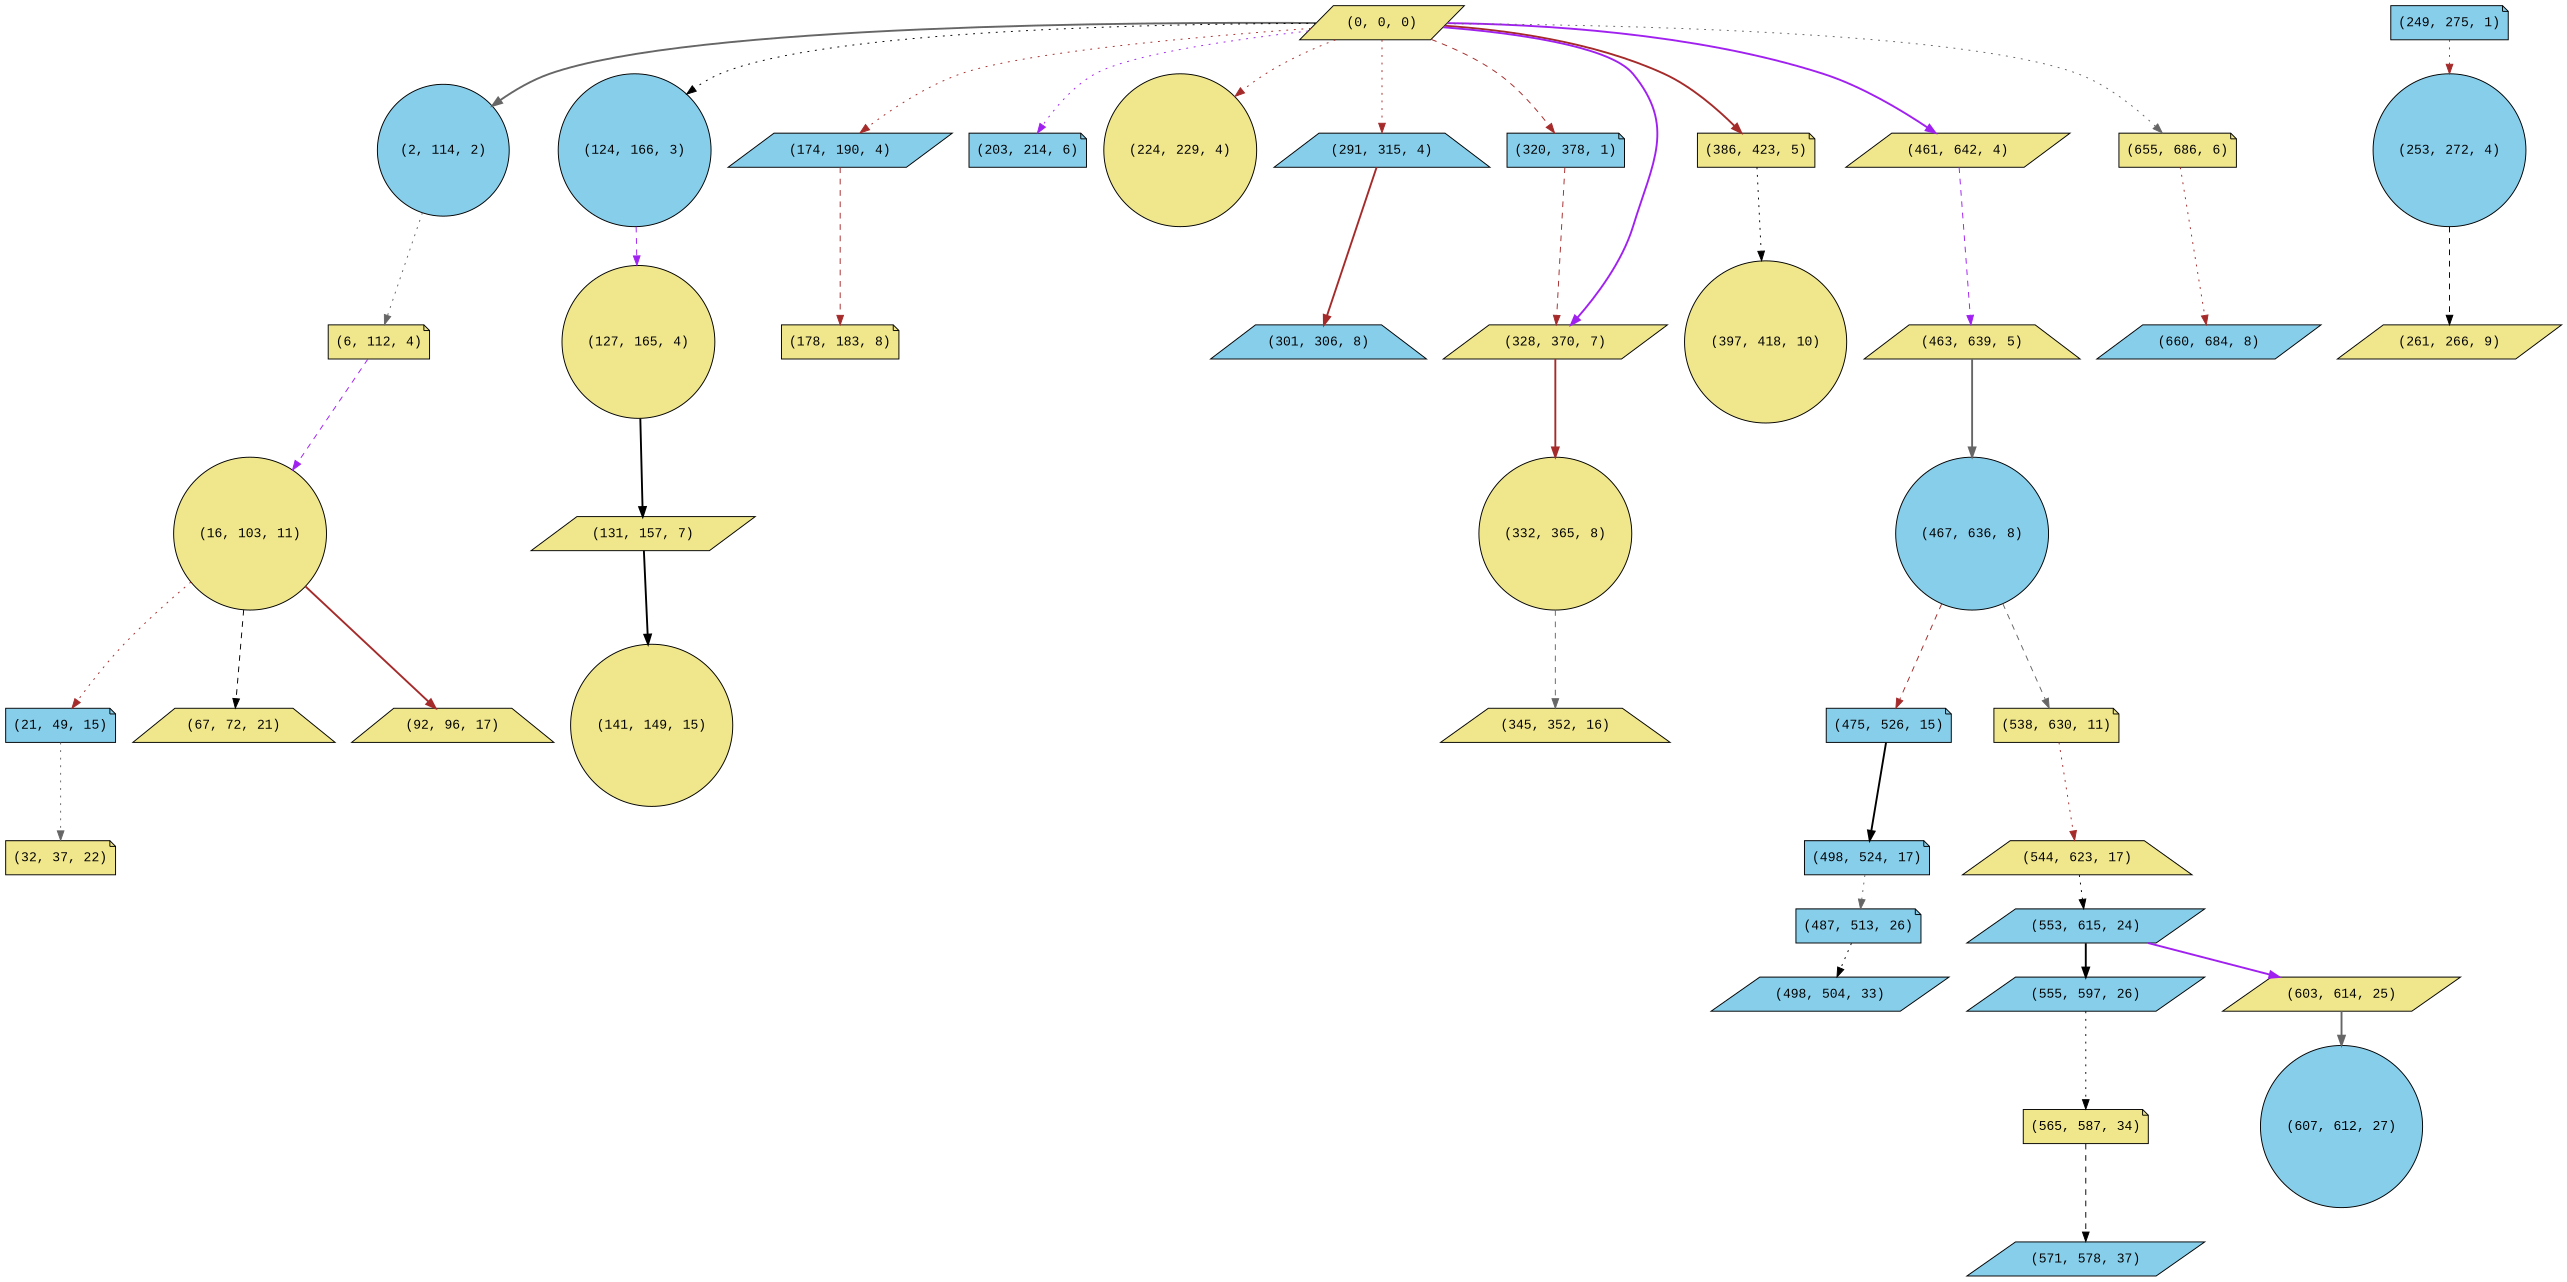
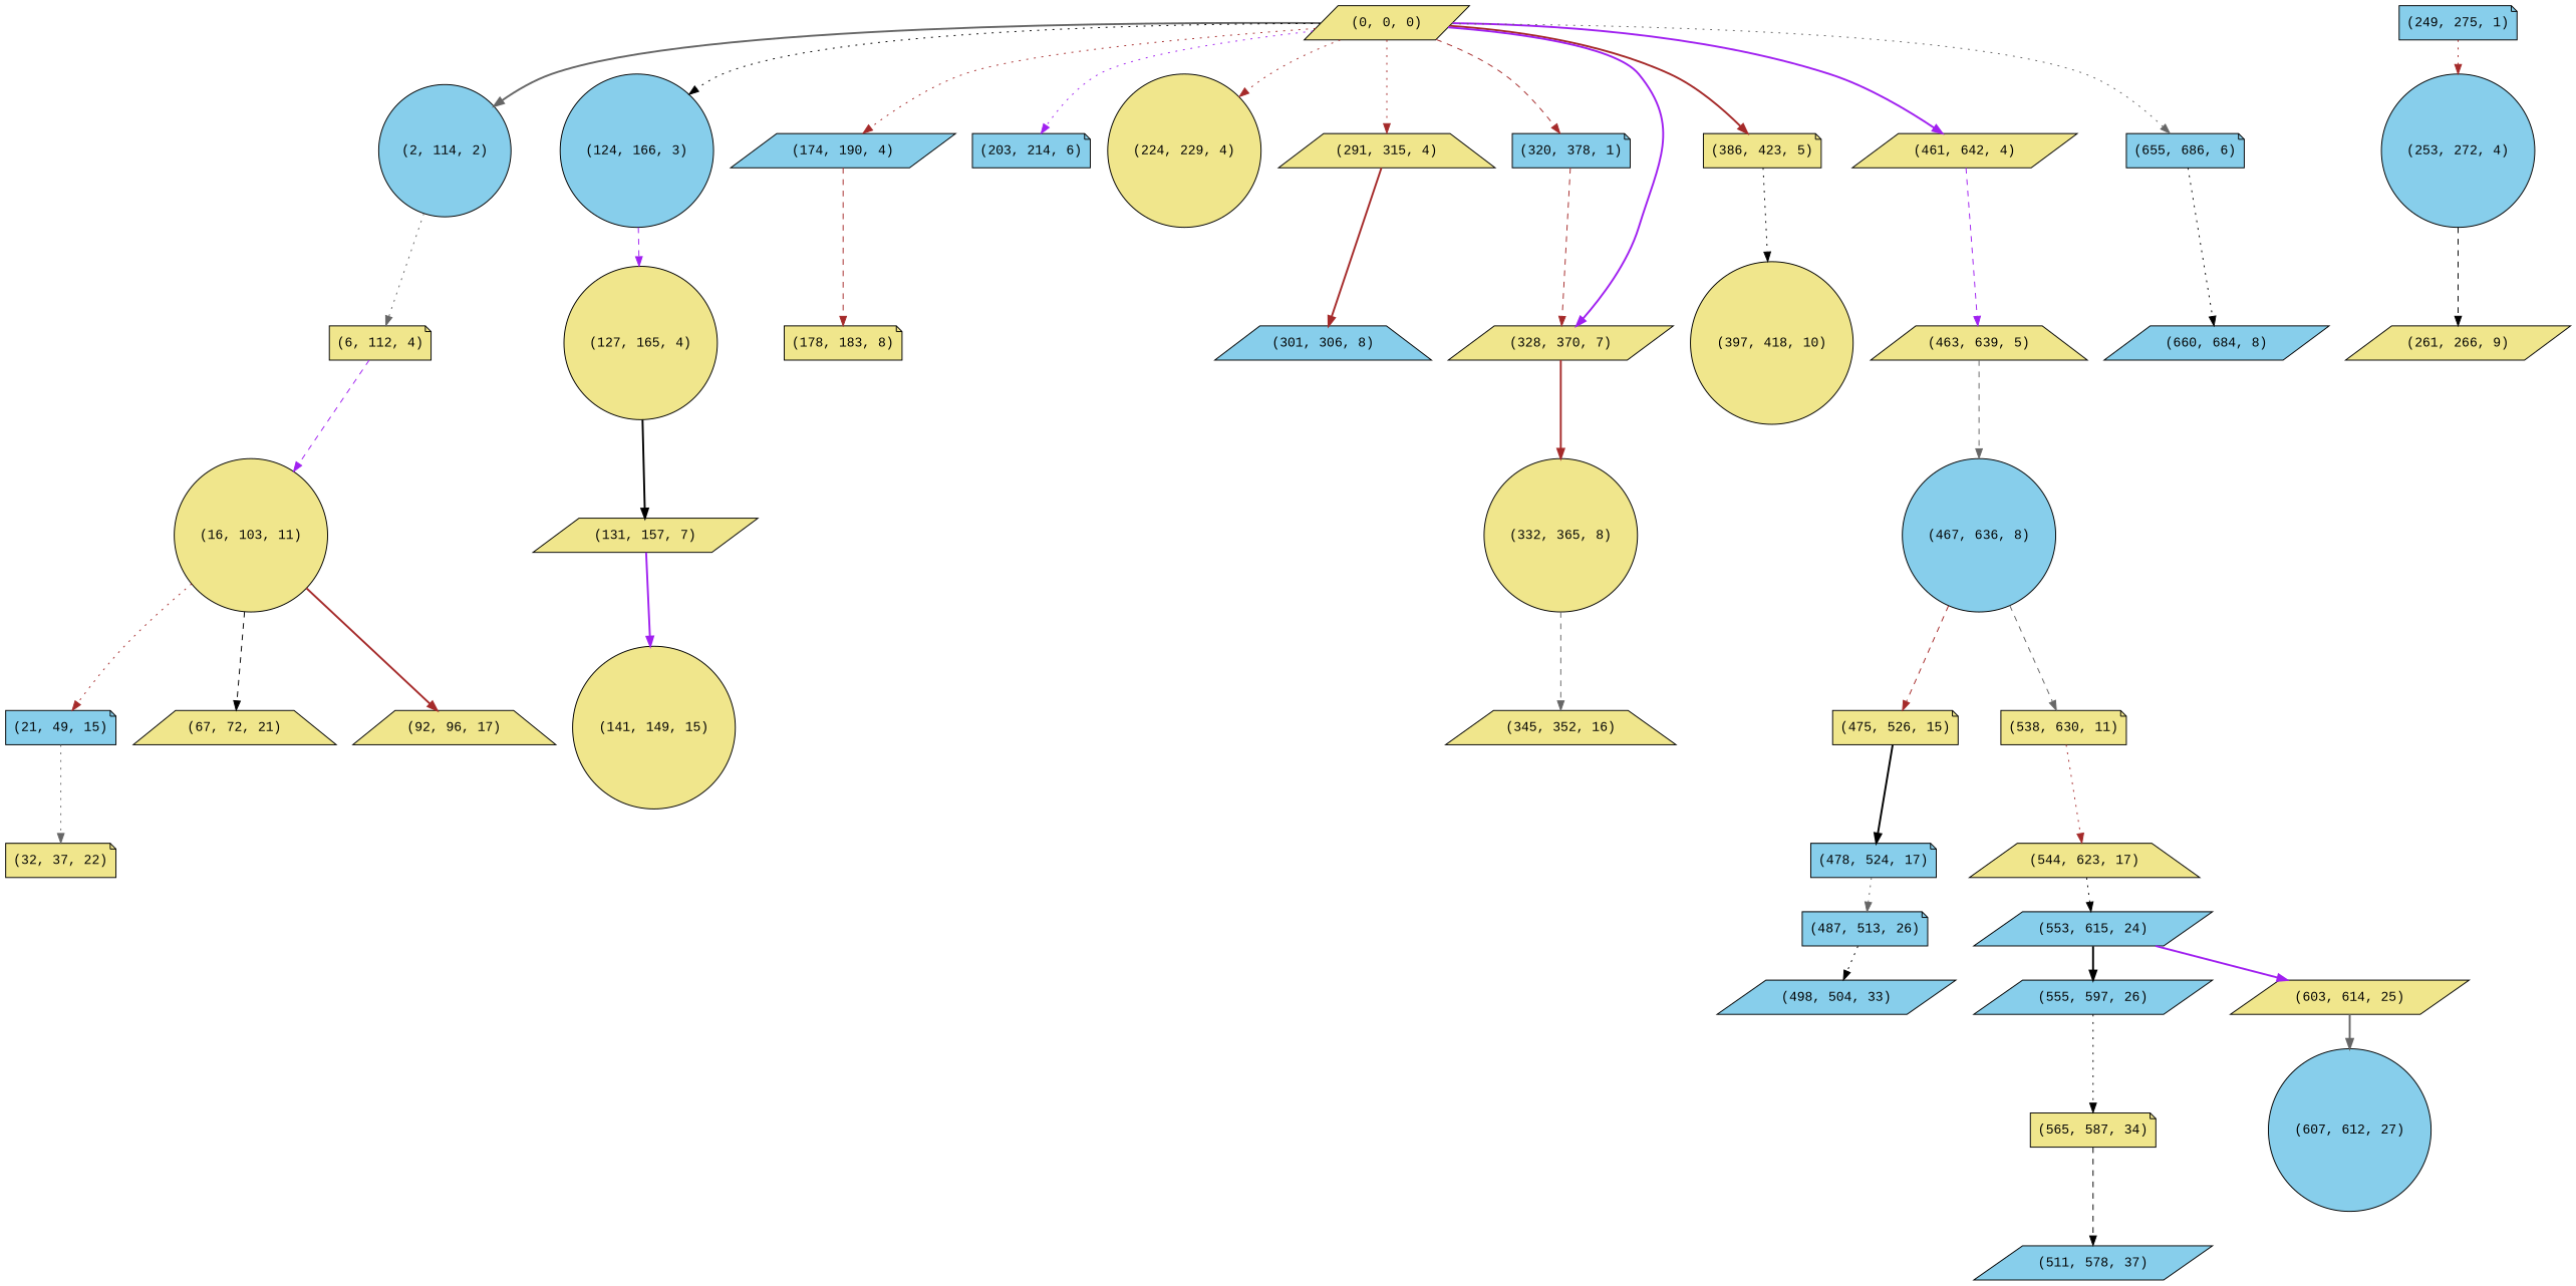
  digraph {
    fontname="Liberation Mono"
    node [fillcolor=khaki fontname="Liberation Mono" shape=note style=filled]
    edge [color=brown fontname="Liberation Mono" style=dotted]
    "(0, 0, 0)" [shape=parallelogram]
    "(2, 114, 2)" [fillcolor=skyblue shape=circle]
    "(124, 166, 3)" [fillcolor=skyblue shape=circle]
    "(174, 190, 4)" [fillcolor=skyblue shape=parallelogram]
    "(203, 214, 6)" [fillcolor=skyblue]
    "(224, 229, 4)" [shape=circle]
-   "(291, 315, 4)" [fillcolor=skyblue shape=trapezium]
+   "(291, 315, 4)" [shape=trapezium]
    "(320, 378, 1)" [fillcolor=skyblue]
    "(386, 423, 5)"
    "(461, 642, 4)" [shape=parallelogram]
-   "(655, 686, 6)"
+   "(655, 686, 6)" [fillcolor=skyblue]
    "(328, 370, 7)" [shape=parallelogram]
    "(6, 112, 4)"
    "(127, 165, 4)" [shape=circle]
    "(178, 183, 8)"
    "(249, 275, 1)" [fillcolor=skyblue]
    "(253, 272, 4)" [fillcolor=skyblue shape=circle]
    "(301, 306, 8)" [fillcolor=skyblue shape=trapezium]
    "(397, 418, 10)" [shape=circle]
    "(463, 639, 5)" [shape=trapezium]
    "(660, 684, 8)" [fillcolor=skyblue shape=parallelogram]
    "(16, 103, 11)" [shape=circle]
    "(21, 49, 15)" [fillcolor=skyblue]
    "(67, 72, 21)" [shape=trapezium]
    "(92, 96, 17)" [shape=trapezium]
    "(32, 37, 22)"
    "(131, 157, 7)" [shape=parallelogram]
    "(141, 149, 15)" [shape=circle]
    "(261, 266, 9)" [shape=parallelogram]
    "(332, 365, 8)" [shape=circle]
    "(345, 352, 16)" [shape=trapezium]
    "(467, 636, 8)" [fillcolor=skyblue shape=circle]
-   "(475, 526, 15)" [fillcolor=skyblue]
+   "(475, 526, 15)"
    "(538, 630, 11)"
-   "(478, 524, 17)" [fillcolor=skyblue label="(498, 524, 17)"]
+   "(478, 524, 17)" [fillcolor=skyblue]
    "(544, 623, 17)" [shape=trapezium]
    "(487, 513, 26)" [fillcolor=skyblue]
    "(498, 504, 33)" [fillcolor=skyblue shape=parallelogram]
    "(553, 615, 24)" [fillcolor=skyblue shape=parallelogram]
    "(555, 597, 26)" [fillcolor=skyblue shape=parallelogram]
    "(603, 614, 25)" [shape=parallelogram]
    "(565, 587, 34)"
    "(607, 612, 27)" [fillcolor=skyblue shape=circle]
-   "(571, 578, 37)" [fillcolor=skyblue shape=parallelogram]
+   "(571, 578, 37)" [fillcolor=skyblue shape=parallelogram label="(511, 578, 37)"]
    "(0, 0, 0)" -> "(2, 114, 2)" [color=gray40 style=bold]
    "(0, 0, 0)" -> "(124, 166, 3)" [color=black]
    "(0, 0, 0)" -> "(174, 190, 4)"
    "(0, 0, 0)" -> "(203, 214, 6)" [color=purple]
    "(0, 0, 0)" -> "(224, 229, 4)"
    "(0, 0, 0)" -> "(291, 315, 4)"
    "(0, 0, 0)" -> "(320, 378, 1)" [style=dashed]
    "(0, 0, 0)" -> "(386, 423, 5)" [style=bold]
    "(0, 0, 0)" -> "(461, 642, 4)" [color=purple style=bold]
    "(0, 0, 0)" -> "(655, 686, 6)" [color=gray40]
    "(0, 0, 0)" -> "(328, 370, 7)" [color=purple style=bold]
    "(2, 114, 2)" -> "(6, 112, 4)" [color=gray40]
    "(124, 166, 3)" -> "(127, 165, 4)" [color=purple style=dashed]
    "(174, 190, 4)" -> "(178, 183, 8)" [style=dashed]
    "(291, 315, 4)" -> "(301, 306, 8)" [style=bold]
    "(320, 378, 1)" -> "(328, 370, 7)" [style=dashed]
    "(386, 423, 5)" -> "(397, 418, 10)" [color=black]
    "(461, 642, 4)" -> "(463, 639, 5)" [color=purple style=dashed]
-   "(655, 686, 6)" -> "(660, 684, 8)"
+   "(655, 686, 6)" -> "(660, 684, 8)" [color=black]
    "(328, 370, 7)" -> "(332, 365, 8)" [style=bold]
    "(6, 112, 4)" -> "(16, 103, 11)" [color=purple style=dashed]
    "(127, 165, 4)" -> "(131, 157, 7)" [color=black style=bold]
    "(249, 275, 1)" -> "(253, 272, 4)"
    "(253, 272, 4)" -> "(261, 266, 9)" [color=black style=dashed]
-   "(463, 639, 5)" -> "(467, 636, 8)" [color=gray40 style=bold]
+   "(463, 639, 5)" -> "(467, 636, 8)" [color=gray40 style=dashed]
    "(16, 103, 11)" -> "(21, 49, 15)"
    "(16, 103, 11)" -> "(67, 72, 21)" [color=black style=dashed]
    "(16, 103, 11)" -> "(92, 96, 17)" [style=bold]
    "(21, 49, 15)" -> "(32, 37, 22)" [color=gray40]
-   "(131, 157, 7)" -> "(141, 149, 15)" [color=black style=bold]
+   "(131, 157, 7)" -> "(141, 149, 15)" [color=purple style=bold]
    "(332, 365, 8)" -> "(345, 352, 16)" [color=gray40 style=dashed]
    "(467, 636, 8)" -> "(475, 526, 15)" [style=dashed]
    "(467, 636, 8)" -> "(538, 630, 11)" [color=gray40 style=dashed]
    "(475, 526, 15)" -> "(478, 524, 17)" [color=black style=bold]
    "(538, 630, 11)" -> "(544, 623, 17)"
    "(478, 524, 17)" -> "(487, 513, 26)" [color=gray40]
    "(544, 623, 17)" -> "(553, 615, 24)" [color=black]
    "(487, 513, 26)" -> "(498, 504, 33)" [color=black]
    "(553, 615, 24)" -> "(555, 597, 26)" [color=black style=bold]
    "(553, 615, 24)" -> "(603, 614, 25)" [color=purple style=bold]
    "(555, 597, 26)" -> "(565, 587, 34)" [color=black]
    "(603, 614, 25)" -> "(607, 612, 27)" [color=gray40 style=bold]
    "(565, 587, 34)" -> "(571, 578, 37)" [color=black style=dashed]
  }
